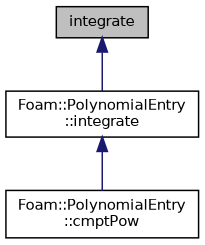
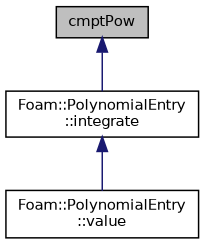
  digraph {
    rankdir=TB
    node [color=black fontname=Helvetica fontsize=10 shape=record]
    edge [color=midnightblue dir=back fontname=Helvetica fontsize=10 labelfontname=Helvetica labelfontsize=10 style=solid]
-   n1 [fillcolor=grey75 fontcolor=black height=0.2 label=integrate style=filled width=0.4]
+   n1 [fillcolor=grey75 fontcolor=black height=0.2 label=cmptPow style=filled width=0.4]
    n2 [height=0.2 label="Foam::PolynomialEntry\l::integrate" width=0.4]
-   n3 [height=0.2 label="Foam::PolynomialEntry\l::cmptPow" width=0.4]
+   n3 [height=0.2 label="Foam::PolynomialEntry\l::value" width=0.4]
    n1 -> n2
    n2 -> n3
  }
